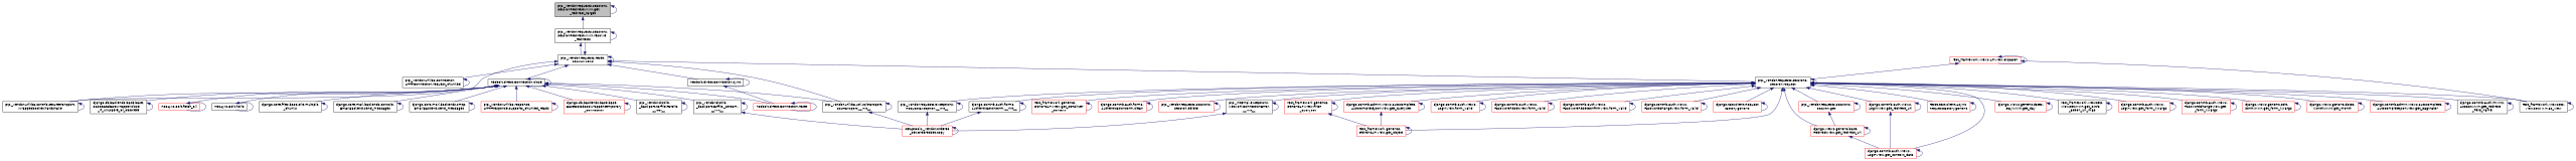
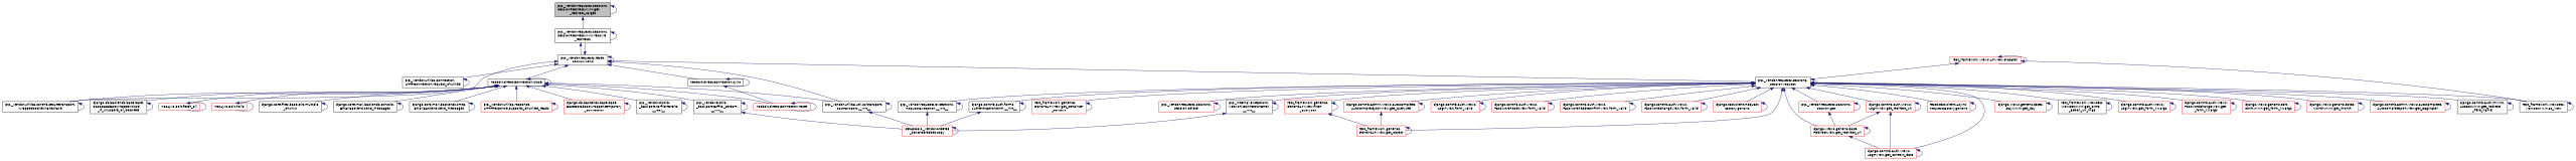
  digraph {
    rankdir=TB
    node [color=red fillcolor=white fontname=Helvetica fontsize=10 shape=record style=filled]
    edge [color=midnightblue dir=back fontname=Helvetica fontsize=10 labelfontname=Helvetica labelfontsize=10 style=solid]
    n1 [color=black fillcolor=grey75 fontcolor=black height=0.2 label="pip._vendor.requests.sessions.\lSessionRedirectMixin.get\l_redirect_target" width=0.4]
    n2 [color=black height=0.2 label="pip._vendor.requests.sessions.\lSessionRedirectMixin.resolve\l_redirects" width=0.4]
    n3 [color=black height=0.2 label="pip._vendor.requests.reset.\lSession.send" width=0.4]
    n4 [color=black height=0.2 label="pip._vendor.urllib3.util.ssltransport.\lSSLTransport.__init__" width=0.4]
    n5 [color=black height=0.2 label="neobolt.direct.Connection.close" width=0.4]
    n6 [color=black height=0.2 label="pip._vendor.urllib3.contrib.securetransport.\lWrappedSocket.handshake" width=0.4]
    n7 [color=black height=0.2 label="pip._vendor.requests.sessions.\lSession.request" width=0.4]
    n8 [color=black height=0.2 label="pip._vendor.urllib3.connection.\lHTTPConnection.request_chunked" width=0.4]
    n9 [color=black height=0.2 label="neobolt.direct.Connection.sync" width=0.4]
    n10 [height=0.2 label="setuptools._vendor.ordered\l_set.OrderedSet.copy" width=0.4]
    n11 [color=black height=0.2 label="pip._vendor.distlib.\l_backport.tarfile._Stream.\l__init__" width=0.4]
    n12 [color=black height=0.2 label="pip._vendor.distlib.\l_backport.tarfile.TarFile.\l__iter__" width=0.4]
    n13 [color=black height=0.2 label="django.db.backends.base.base.\lBaseDatabaseWrapper.close\l_if_unusable_or_obsolete" width=0.4]
    n14 [height=0.2 label="neo4j.io.Bolt.fetch_all" width=0.4]
-   n15 [color=black height=0.2 label="neo4j.io.Bolt.hello" width=0.4]
+   n15 [height=0.2 label="neo4j.io.Bolt.hello" width=0.4]
    n16 [color=black height=0.2 label="django.core.files.base.File.multiple\l_chunks" width=0.4]
    n17 [height=0.2 label="neobolt.direct.Connection.reset" width=0.4]
    n18 [color=black height=0.2 label="django.core.mail.backends.console.\lEmailBackend.send_messages" width=0.4]
    n19 [color=black height=0.2 label="django.core.mail.backends.smtp.\lEmailBackend.send_messages" width=0.4]
    n20 [height=0.2 label="pip._vendor.urllib3.response.\lHTTPResponse.supports_chunked_reads" width=0.4]
    n21 [height=0.2 label="django.db.backends.base.base.\lBaseDatabaseWrapper.temporary\l_connection" width=0.4]
    n22 [color=black height=0.2 label="pip._vendor.requests.exceptions.\lRequestException.__init__" width=0.4]
    n23 [color=black height=0.2 label="pip._internal.exceptions.\lNetworkConnectionError.\l__init__" width=0.4]
    n24 [color=black height=0.2 label="django.contrib.auth.forms.\lAuthenticationForm.__init__" width=0.4]
    n25 [color=black height=0.2 label="rest_framework.viewsets.\lViewSetMixin.as_view" width=0.4]
-   n26 [height=0.2 label="django.contrib.auth.forms.\lAuthenticationForm.clean" width=0.4]
    n27 [height=0.2 label="pip._vendor.requests.sessions.\lSession.delete" width=0.4]
    n28 [height=0.2 label="rest_framework.generics.\lGenericAPIView.filter\l_queryset" width=0.4]
    n29 [height=0.2 label="rest_framework.generics.\lGenericAPIView.get_object" width=0.4]
    n30 [height=0.2 label="django.contrib.auth.views.\lLoginView.form_valid" width=0.4]
    n31 [height=0.2 label="django.contrib.auth.views.\lPasswordResetView.form_valid" width=0.4]
    n32 [height=0.2 label="django.contrib.auth.views.\lPasswordResetConfirmView.form_valid" width=0.4]
    n33 [height=0.2 label="django.contrib.auth.views.\lPasswordChangeView.form_valid" width=0.4]
    n34 [height=0.2 label="django.test.client.Request\lFactory.generic" width=0.4]
    n35 [height=0.2 label="reset.test.client.Async\lRequestFactory.generic" width=0.4]
    n36 [height=0.2 label="pip._vendor.requests.sessions.\lSession.get" width=0.4]
    n37 [height=0.2 label="django.views.generic.base.\lRedirectView.get_redirect_url" width=0.4]
    n38 [height=0.2 label="django.contrib.auth.views.\lLoginView.get_context_data" width=0.4]
    n39 [height=0.2 label="django.views.generic.dates.\lDayMixin.get_day" width=0.4]
    n40 [color=black height=0.2 label="rest_framework.viewsets.\lViewSetMixin.get_extra\l_action_url_map" width=0.4]
    n41 [height=0.2 label="django.contrib.auth.views.\lLoginView.get_form_kwargs" width=0.4]
    n42 [height=0.2 label="django.contrib.auth.views.\lPasswordChangeView.get\l_form_kwargs" width=0.4]
    n43 [height=0.2 label="django.views.generic.edit.\lFormMixin.get_form_kwargs" width=0.4]
    n44 [height=0.2 label="django.views.generic.dates.\lMonthMixin.get_month" width=0.4]
    n45 [height=0.2 label="django.contrib.admin.views.autocomplete.\lAutocompleteJsonView.get_paginator" width=0.4]
    n46 [height=0.2 label="django.contrib.admin.views.autocomplete.\lAutocompleteJsonView.get_queryset" width=0.4]
    n47 [color=black height=0.2 label="django.contrib.auth.mixins.\lAccessMixin.get_redirect\l_field_name" width=0.4]
    n48 [height=0.2 label="django.contrib.auth.views.\lLoginView.get_redirect_url" width=0.4]
    n49 [height=0.2 label="rest_framework.generics.\lGenericAPIView.get_serializer\l_context" width=0.4]
    n50 [height=0.2 label="rest_framework.views.APIView.dispatch" width=0.4]
    n1 -> n1
    n1 -> n2
    n2 -> n2
    n2 -> n3
    n3 -> n2
    n3 -> n3
    n3 -> n4
    n3 -> n5
    n3 -> n6
    n3 -> n7
    n3 -> n8
    n3 -> n9
    n4 -> n4
    n4 -> n10
    n5 -> n4
    n5 -> n5
    n5 -> n6
    n5 -> n11
    n5 -> n12
    n5 -> n13
    n5 -> n14
    n5 -> n15
    n5 -> n16
    n5 -> n17
    n5 -> n18
    n5 -> n19
    n5 -> n20
    n5 -> n21
    n6 -> n6
    n7 -> n7
    n7 -> n22
    n7 -> n23
    n7 -> n24
    n7 -> n25
-   n7 -> n26
    n7 -> n27
    n7 -> n28
    n7 -> n29
    n7 -> n30
    n7 -> n31
    n7 -> n32
    n7 -> n33
    n7 -> n34
    n7 -> n35
    n7 -> n36
    n7 -> n37
    n7 -> n38
    n7 -> n39
    n7 -> n40
    n7 -> n41
    n7 -> n42
    n7 -> n43
    n7 -> n44
    n7 -> n45
    n7 -> n46
    n7 -> n47
    n7 -> n48
    n7 -> n49
    n8 -> n8
    n9 -> n9
    n9 -> n17
    n10 -> n10
    n11 -> n10
    n11 -> n11
    n12 -> n12
    n13 -> n13
    n14 -> n14
    n15 -> n15
    n16 -> n16
    n17 -> n17
    n18 -> n18
    n19 -> n19
    n20 -> n20
    n21 -> n21
    n22 -> n10
    n22 -> n22
    n23 -> n10
    n23 -> n23
    n24 -> n10
    n24 -> n24
    n25 -> n25
-   n26 -> n26
    n27 -> n27
    n28 -> n28
    n28 -> n29
    n29 -> n29
    n30 -> n30
    n31 -> n31
    n32 -> n32
    n33 -> n33
    n34 -> n34
    n35 -> n35
    n36 -> n36
    n36 -> n37
    n37 -> n37
    n37 -> n38
    n38 -> n38
    n39 -> n39
    n40 -> n40
    n41 -> n41
    n42 -> n42
    n43 -> n43
    n44 -> n44
    n45 -> n45
    n46 -> n29
    n46 -> n46
    n47 -> n47
+   n48 -> n37
    n48 -> n38
    n48 -> n48
    n49 -> n49
    n50 -> n7
    n50 -> n25
    n50 -> n50
  }
